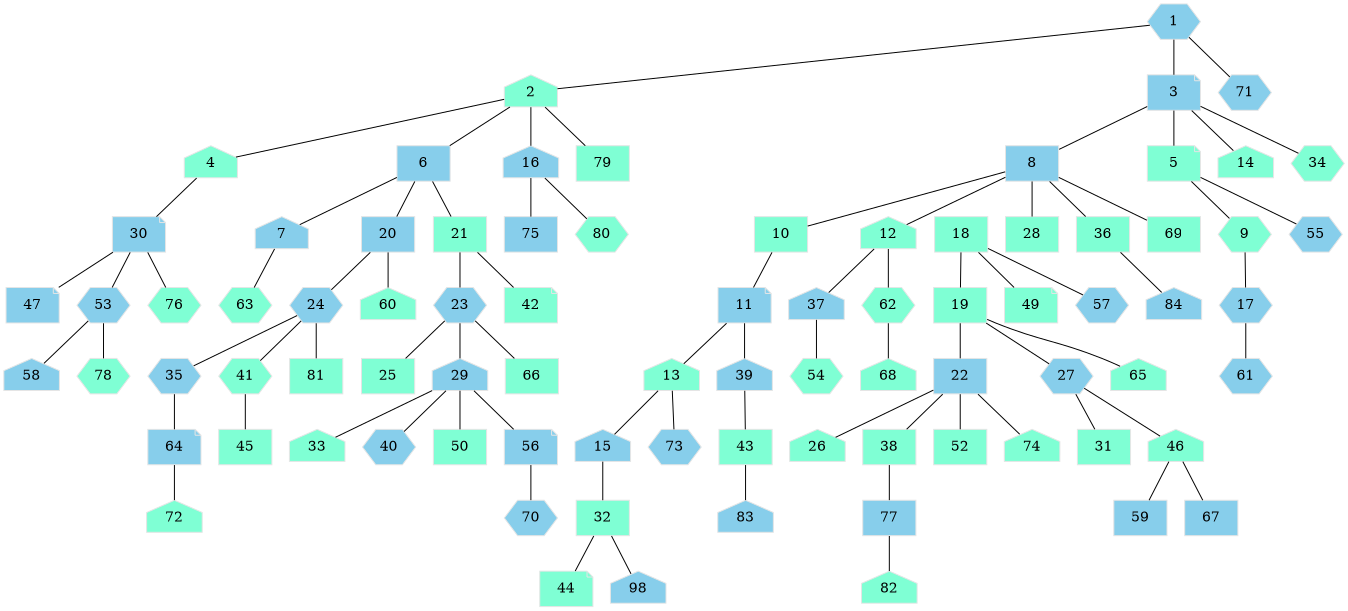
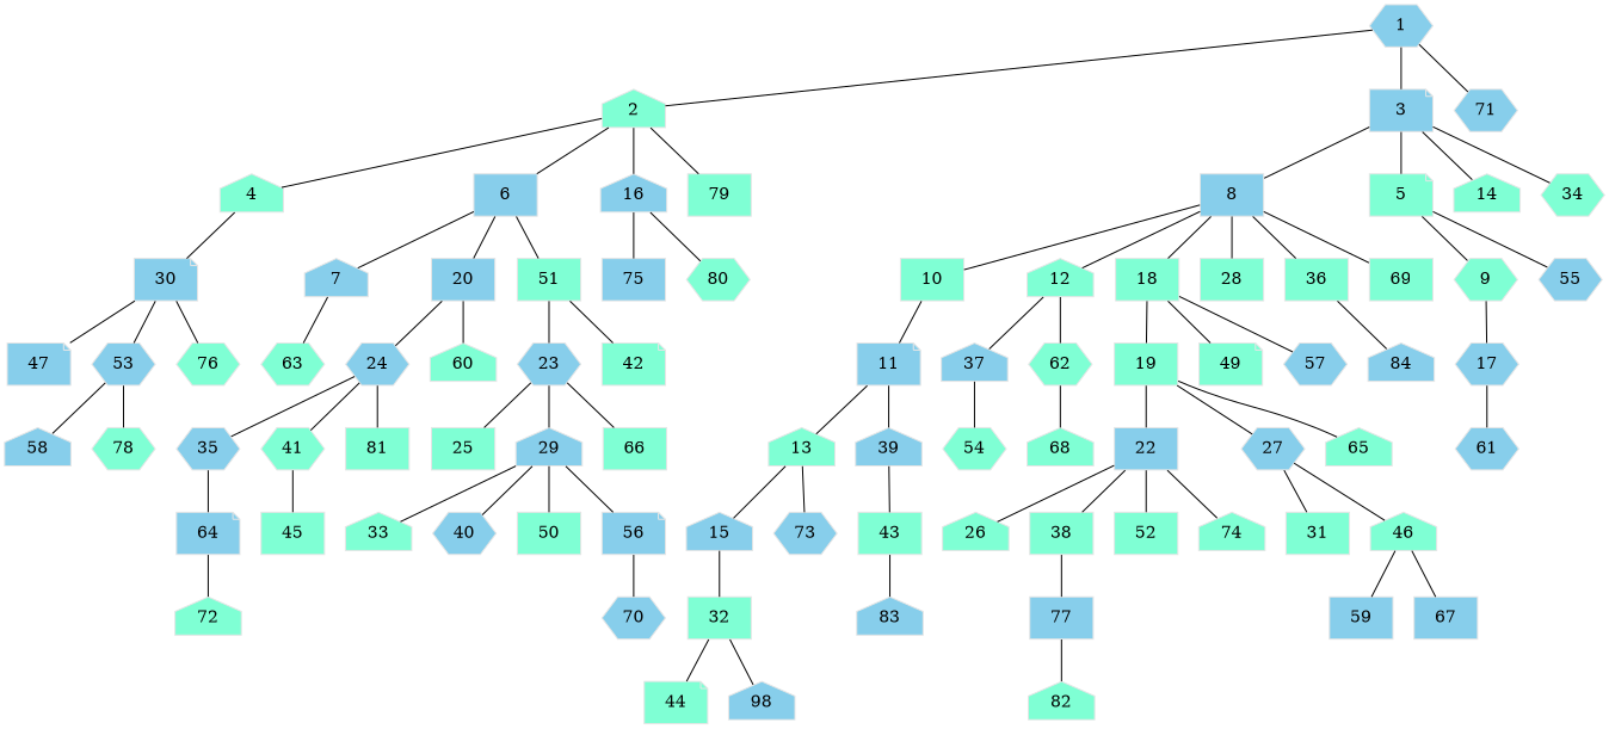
  graph {
    node [color=gray90 fillcolor=aquamarine shape=box style=filled]
    1 [fillcolor=skyblue shape=hexagon]
    2 [shape=house]
    3 [fillcolor=skyblue shape=note]
    71 [fillcolor=skyblue shape=hexagon]
    4 [shape=house]
    6 [fillcolor=skyblue]
    16 [fillcolor=skyblue shape=house]
    79
    8 [fillcolor=skyblue]
    5 [shape=note]
    14 [shape=house]
    34 [shape=hexagon]
    10
    12 [shape=house]
    18
    28
    36
    69
    30 [fillcolor=skyblue shape=note]
    7 [fillcolor=skyblue shape=house]
    20 [fillcolor=skyblue]
-   21
+   21 [label=51]
    75 [fillcolor=skyblue]
    80 [shape=hexagon]
    9 [shape=hexagon]
    55 [fillcolor=skyblue shape=hexagon]
    47 [fillcolor=skyblue shape=note]
    53 [fillcolor=skyblue shape=hexagon]
    76 [shape=hexagon]
    17 [fillcolor=skyblue shape=hexagon]
    63 [shape=hexagon]
    24 [fillcolor=skyblue shape=hexagon]
    60 [shape=house]
    23 [fillcolor=skyblue shape=hexagon]
    42 [shape=note]
    11 [fillcolor=skyblue shape=note]
    37 [fillcolor=skyblue shape=house]
    62 [shape=hexagon]
    19
    49 [shape=note]
    57 [fillcolor=skyblue shape=hexagon]
    84 [fillcolor=skyblue shape=house]
    61 [fillcolor=skyblue shape=hexagon]
    13 [shape=house]
    39 [fillcolor=skyblue shape=house]
    15 [fillcolor=skyblue shape=house]
    73 [fillcolor=skyblue shape=hexagon]
    43
    54 [shape=hexagon]
    68 [shape=house]
    32
    44 [shape=note]
    n53 [fillcolor=skyblue label=98 shape=house]
    22 [fillcolor=skyblue]
    27 [fillcolor=skyblue shape=hexagon]
    65 [shape=house]
    26 [shape=house]
    38
    52
    74 [shape=house]
    31
    46 [shape=house]
    35 [fillcolor=skyblue shape=hexagon]
    41 [shape=hexagon]
    81
    25
    29 [fillcolor=skyblue shape=house]
    66
    77 [fillcolor=skyblue]
    33 [shape=house]
    40 [fillcolor=skyblue shape=hexagon]
    50
    56 [fillcolor=skyblue shape=note]
    64 [fillcolor=skyblue shape=note]
    45
    59 [fillcolor=skyblue]
    67 [fillcolor=skyblue]
    70 [fillcolor=skyblue shape=hexagon]
    58 [fillcolor=skyblue shape=house]
    78 [shape=hexagon]
    72 [shape=house]
    82 [shape=house]
    83 [fillcolor=skyblue shape=house]
    1 -- 2
    1 -- 3
    1 -- 71
    2 -- 4
    2 -- 6
    2 -- 16
    2 -- 79
    3 -- 8
    3 -- 5
    3 -- 14
    3 -- 34
    4 -- 30
    6 -- 7
    6 -- 20
    6 -- 21
    16 -- 75
    16 -- 80
    8 -- 10
    8 -- 12
+   8 -- 18
    8 -- 28
    8 -- 36
    8 -- 69
    5 -- 9
    5 -- 55
    10 -- 11
    12 -- 37
    12 -- 62
    18 -- 19
    18 -- 49
    18 -- 57
    36 -- 84
    30 -- 47
    30 -- 53
    30 -- 76
    7 -- 63
    20 -- 24
    20 -- 60
    21 -- 23
    21 -- 42
    9 -- 17
    53 -- 58
    53 -- 78
    17 -- 61
    24 -- 35
    24 -- 41
    24 -- 81
    23 -- 25
    23 -- 29
    23 -- 66
    11 -- 13
    11 -- 39
    37 -- 54
    62 -- 68
    19 -- 22
    19 -- 27
    19 -- 65
    13 -- 15
    13 -- 73
    39 -- 43
    15 -- 32
    43 -- 83
    32 -- 44
    32 -- n53
    22 -- 26
    22 -- 38
    22 -- 52
    22 -- 74
    27 -- 31
    27 -- 46
    38 -- 77
    46 -- 59
    46 -- 67
    35 -- 64
    41 -- 45
    29 -- 33
    29 -- 40
    29 -- 50
    29 -- 56
    77 -- 82
    56 -- 70
    64 -- 72
  }
